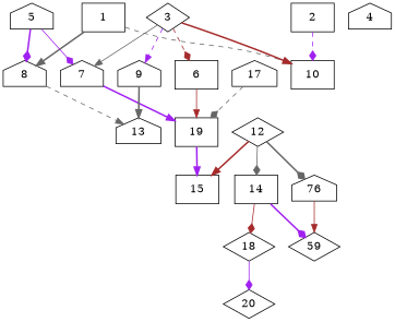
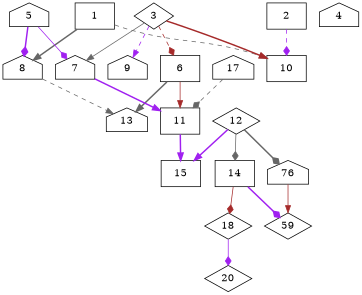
  digraph {
    node [alpha=0.16 shape=house]
    edge [arrowhead=normal color=gray40 style=bold]
    1 [alpha=0.09 expect_size=52038656 shape=box]
    8 [alpha=0.17 expect_size=20772864]
    10 [expect_size=52115456 shape=box]
    13 [alpha=0.15 expect_size=5443584]
    2 [alpha=0.14 expect_size=6450176 shape=box]
    3 [alpha=0.07 expect_size=42978304 shape=diamond]
    6 [alpha=0.04 expect_size=26540032 shape=box]
    7 [alpha=0.12 expect_size=19126272]
    9 [alpha=0.14 expect_size=37650432]
-   11 [alpha=0.05 expect_size=45636608 shape=box label=19]
+   11 [alpha=0.05 expect_size=45636608 shape=box]
    15 [alpha=0.04 expect_size=12152832 shape=box]
    12 [alpha=0.11 expect_size=20701184 shape=diamond]
    14 [alpha=0.18 expect_size=20829184 shape=box]
    n14 [alpha=0.05 expect_size=12154880 label=76]
    4 [expect_size=33261568]
    5 [alpha=0.00 expect_size=10825728]
    17 [alpha=0.12 expect_size=21663744]
    18 [alpha=0.00 expect_size=50647040 shape=diamond]
    n19 [alpha=0.08 expect_size=44297216 label=59 shape=diamond]
    20 [alpha=0.08 expect_size=28999680 shape=diamond]
    1 -> 8
    1 -> 10 [style=dashed]
    8 -> 13 [style=dashed]
    2 -> 10 [arrowhead=diamond color=purple style=dashed]
    3 -> 10 [color=brown]
    3 -> 6 [arrowhead=diamond color=brown style=dashed]
    3 -> 7 [style=solid]
    3 -> 9 [color=purple style=dashed]
    6 -> 11 [color=brown style=solid]
    7 -> 11 [color=purple]
-   9 -> 13
+   6 -> 13
    11 -> 15 [color=purple]
-   12 -> 15 [color=brown]
+   12 -> 15 [color=purple]
    12 -> 14 [arrowhead=diamond style=solid]
    12 -> n14 [arrowhead=diamond]
    14 -> 18 [arrowhead=diamond color=brown style=solid]
    14 -> n19 [arrowhead=diamond color=purple]
    n14 -> n19 [color=brown style=solid]
    5 -> 8 [arrowhead=diamond color=purple]
    5 -> 7 [arrowhead=diamond color=purple style=solid]
    17 -> 11 [arrowhead=diamond style=dashed]
    18 -> 20 [arrowhead=diamond color=purple style=solid]
  }
